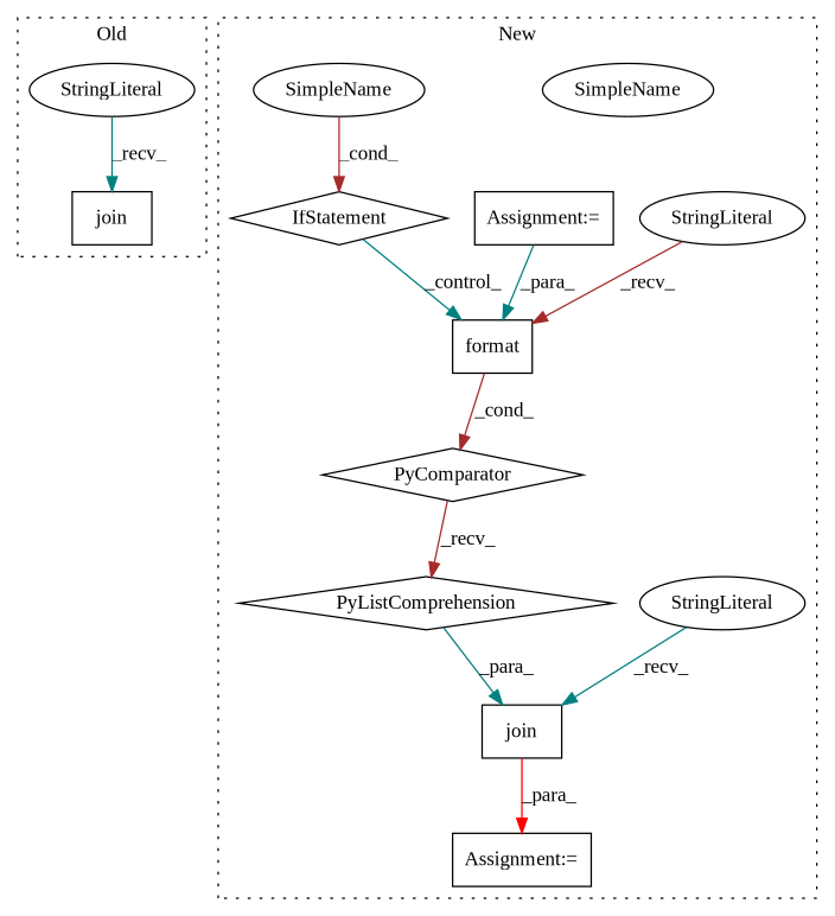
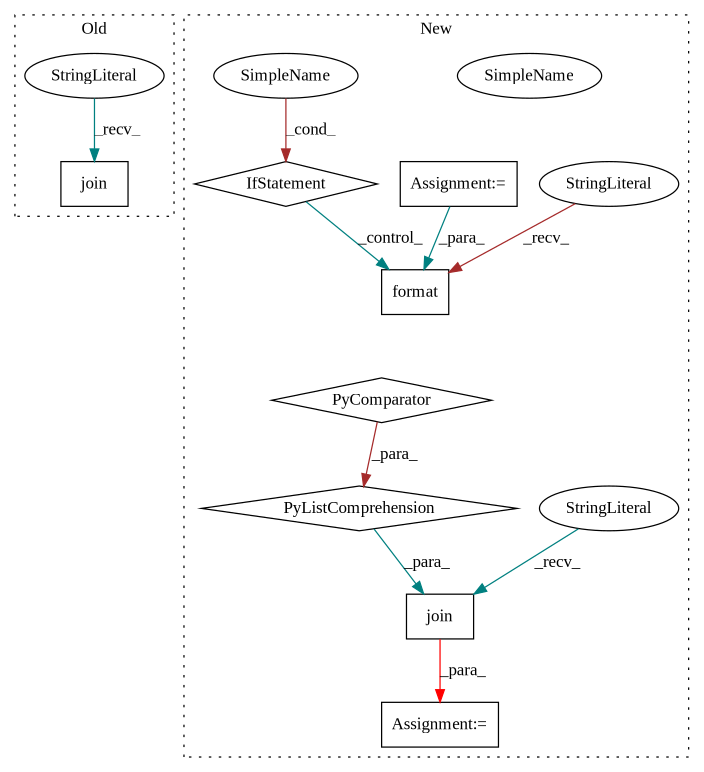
  digraph {
    fontname="Liberation Serif"
    node [a=32 fontname="Liberation Serif" l=24 s=7785 shape=box]
    edge [color=teal fontname="Liberation Serif"]
    n1 [l="16,-5" label=join s="5728,5900"]
    n2 [a=45 l=4 label=StringLiteral s=5723 shape=ellipse]
    n3 [l="7,1" label=format s="7677,7696"]
    n4 [a=45 l=19 label=StringLiteral s=7657 shape=ellipse]
    n5 [a=7 label="Assignment:="]
    n6 [a=25 label=IfStatement shape=diamond]
    n7 [a=42 l=5 label=SimpleName s=7804 shape=ellipse]
    n8 [a=113 label=PyComparator shape=diamond]
    n9 [l="16,-5" label=join s="7641,7817"]
    n10 [a=45 l=4 label=StringLiteral s=7636 shape=ellipse]
    n11 [a=109 l=160 label=PyListComprehension s=7657 shape=diamond]
    n12 [a=7 l=1 label="Assignment:=" s=7635]
    n13 [a=42 l=5 label=SimpleName s=7804 shape=ellipse]
    subgraph cluster_1 {
      label=Old
      style=dotted
      n1
      n2
    }
    subgraph cluster_2 {
      label=New
      style=dotted
      n3
      n4
      n5
      n6
      n7
      n8
      n9
      n10
      n11
      n12
      n13
    }
    n2 -> n1 [label=_recv_]
-   n3 -> n8 [color=brown label=_cond_]
    n4 -> n3 [color=brown label=_recv_]
    n5 -> n3 [label=_para_]
    n6 -> n3 [label=_control_]
-   n8 -> n11 [color=brown label=_recv_]
+   n8 -> n11 [color=brown label=_para_]
    n9 -> n12 [color=red label=_para_]
    n10 -> n9 [label=_recv_]
    n11 -> n9 [label=_para_]
    n13 -> n6 [color=brown label=_cond_]
  }
